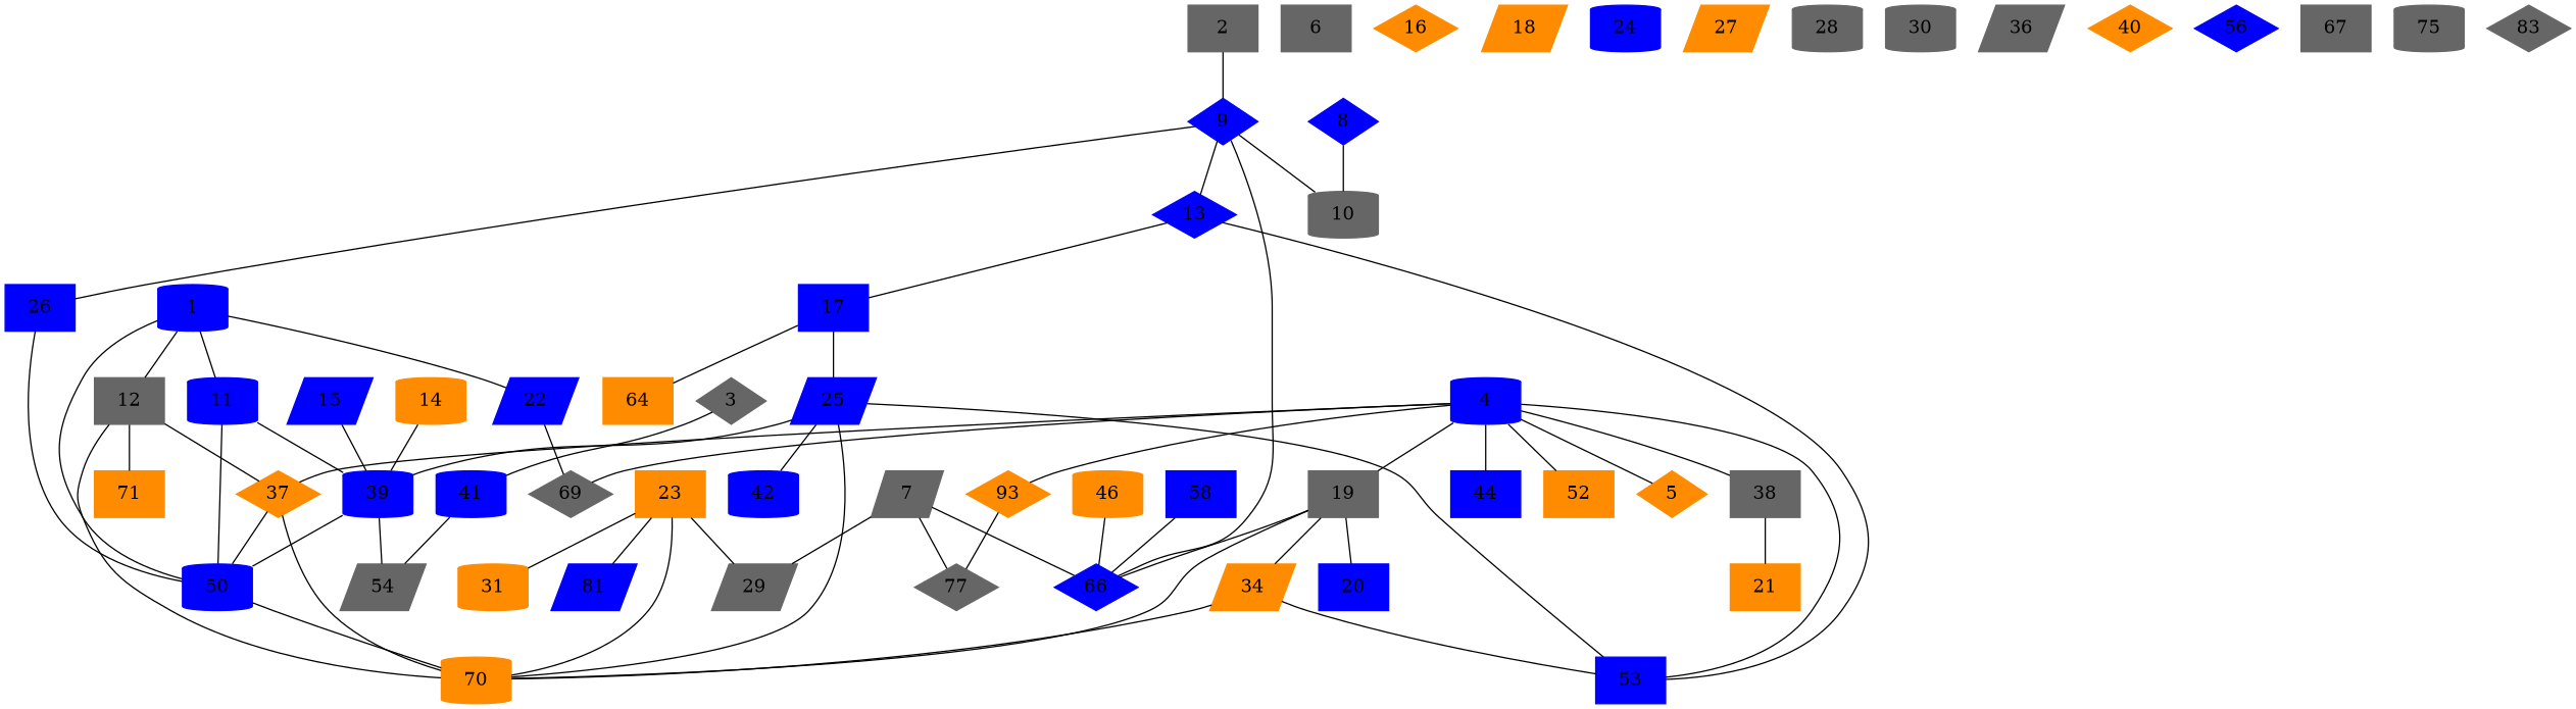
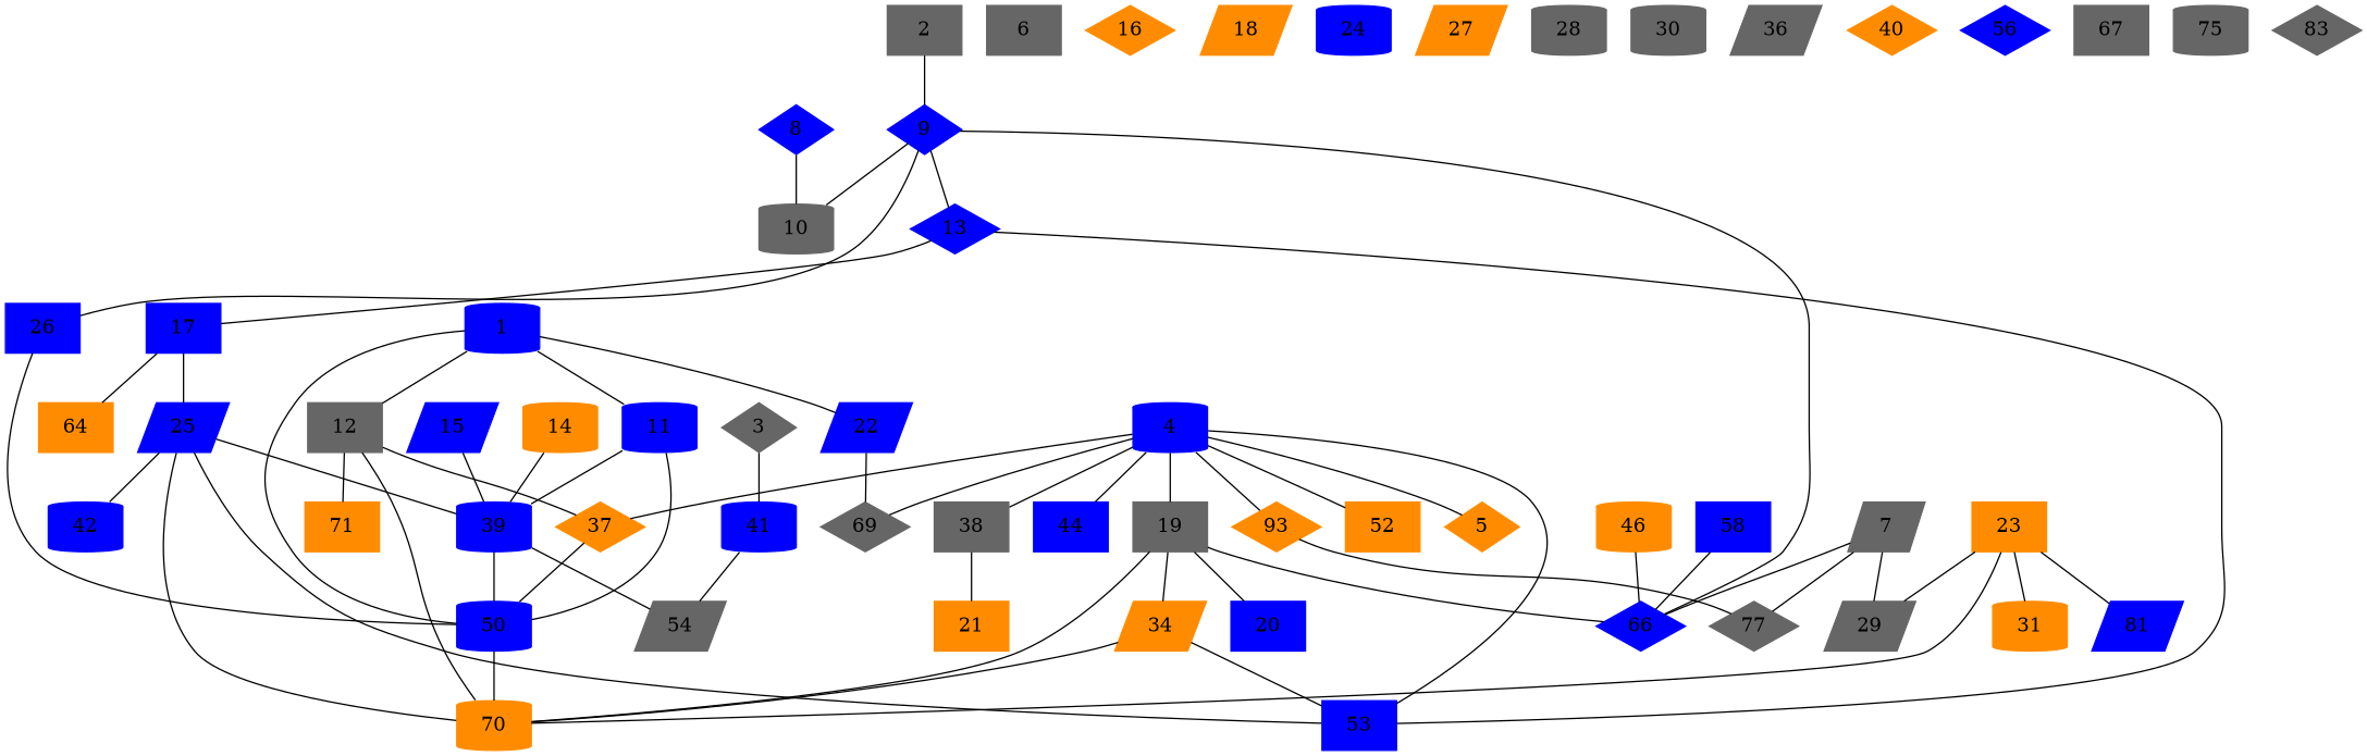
  graph {
    node [color=blue shape=box style=filled]
    1 [shape=cylinder super="+68"]
    11 [shape=cylinder]
    12 [color=gray40 super="+72"]
    22 [shape=parallelogram super="+57"]
    50 [shape=cylinder super="+60"]
    39 [shape=cylinder super="+55"]
    37 [color=darkorange shape=diamond]
    70 [color=darkorange shape=cylinder super="+84"]
    71 [color=darkorange]
    69 [color=gray40 shape=diamond]
    9 [shape=diamond super="+62"]
    66 [shape=diamond super="+76"]
    10 [color=gray40 shape=cylinder super="+47"]
    13 [shape=diamond super="+49"]
    26
    2 [color=gray40]
    41 [shape=cylinder super="+45"]
    54 [color=gray40 shape=parallelogram super="+78"]
    3 [color=gray40 shape=diamond]
    4 [shape=cylinder super="+85"]
    5 [color=darkorange shape=diamond]
    19 [color=gray40 super="+32"]
    38 [color=gray40]
    44
    52 [color=darkorange]
    53 [super="+74"]
    n27 [color=darkorange label=93 shape=diamond]
    20 [super="+80"]
    34 [color=darkorange shape=parallelogram super="+61"]
    21 [color=darkorange super="+35"]
    77 [color=gray40 shape=diamond]
    6 [color=gray40]
    7 [color=gray40 shape=parallelogram super="+51"]
    29 [color=gray40 shape=parallelogram super="+33"]
    8 [shape=diamond super="+43"]
    17 [super="+79"]
    25 [shape=parallelogram super="+59"]
    64 [color=darkorange]
    14 [color=darkorange shape=cylinder]
    15 [shape=parallelogram]
    16 [color=darkorange shape=diamond]
    42 [shape=cylinder super="+65"]
    18 [color=darkorange shape=parallelogram]
    23 [color=darkorange super="+73"]
    31 [color=darkorange shape=cylinder super="+48"]
    81 [shape=parallelogram]
    24 [shape=cylinder]
    27 [color=darkorange shape=parallelogram]
    28 [color=gray40 shape=cylinder]
    30 [color=gray40 shape=cylinder]
    36 [color=gray40 shape=parallelogram]
    40 [color=darkorange shape=diamond]
    46 [color=darkorange shape=cylinder]
    56 [shape=diamond super="+82"]
    58
    67 [color=gray40]
    75 [color=gray40 shape=cylinder]
    83 [color=gray40 shape=diamond]
    1 -- 11
    1 -- 12
    1 -- 22
    1 -- 50
    11 -- 50
    11 -- 39
    12 -- 37
    12 -- 70 [weight=2]
    12 -- 71
    22 -- 69
    50 -- 70
    39 -- 50
    39 -- 54
    37 -- 50
-   37 -- 70
    9 -- 66
    9 -- 10
    9 -- 13
    9 -- 26
    13 -- 53
    13 -- 17
    26 -- 50
    2 -- 9
    41 -- 54
    3 -- 41
    4 -- 37
    4 -- 69
    4 -- 5
    4 -- 19
    4 -- 38
    4 -- 44
    4 -- 52
    4 -- 53
    4 -- n27
    19 -- 70
    19 -- 66
    19 -- 20
    19 -- 34
    38 -- 21
    n27 -- 77
    34 -- 70
    34 -- 53
    7 -- 66
    7 -- 77
    7 -- 29
    8 -- 10
    17 -- 25
    17 -- 64
    25 -- 39
    25 -- 70
    25 -- 53
    25 -- 42
    14 -- 39
    15 -- 39
    23 -- 70
    23 -- 29
    23 -- 31
    23 -- 81
    46 -- 66
    58 -- 66
  }
